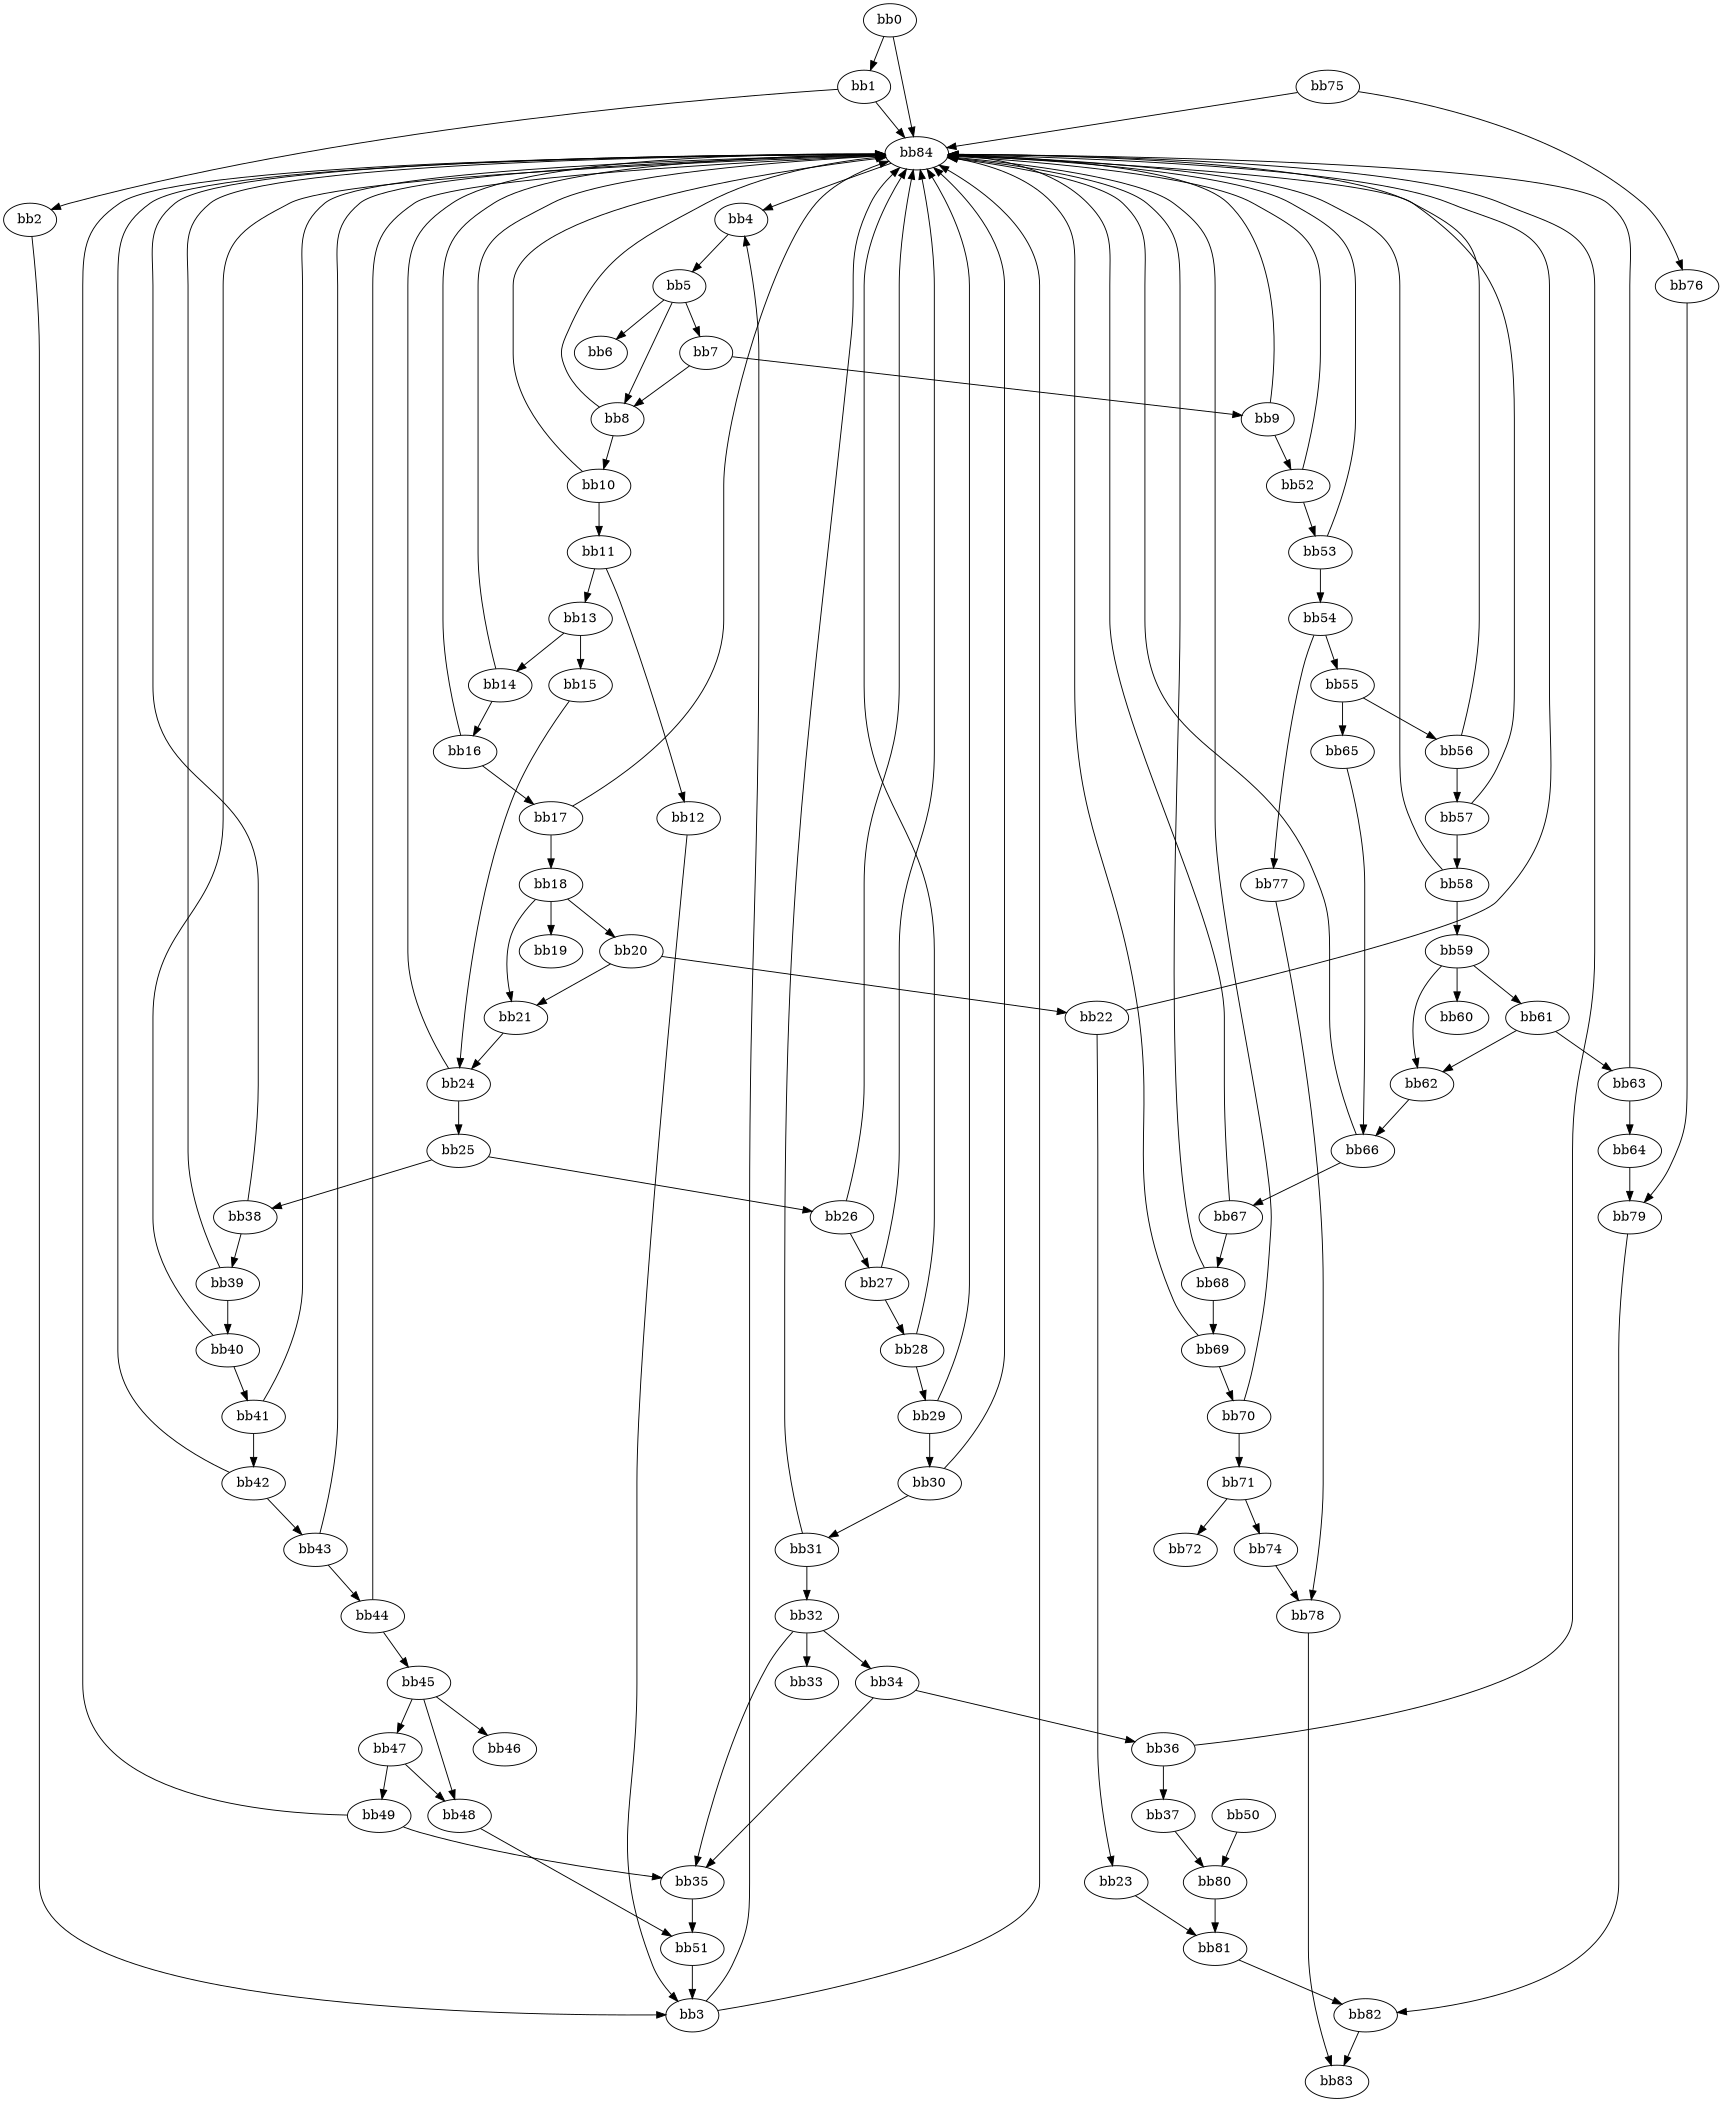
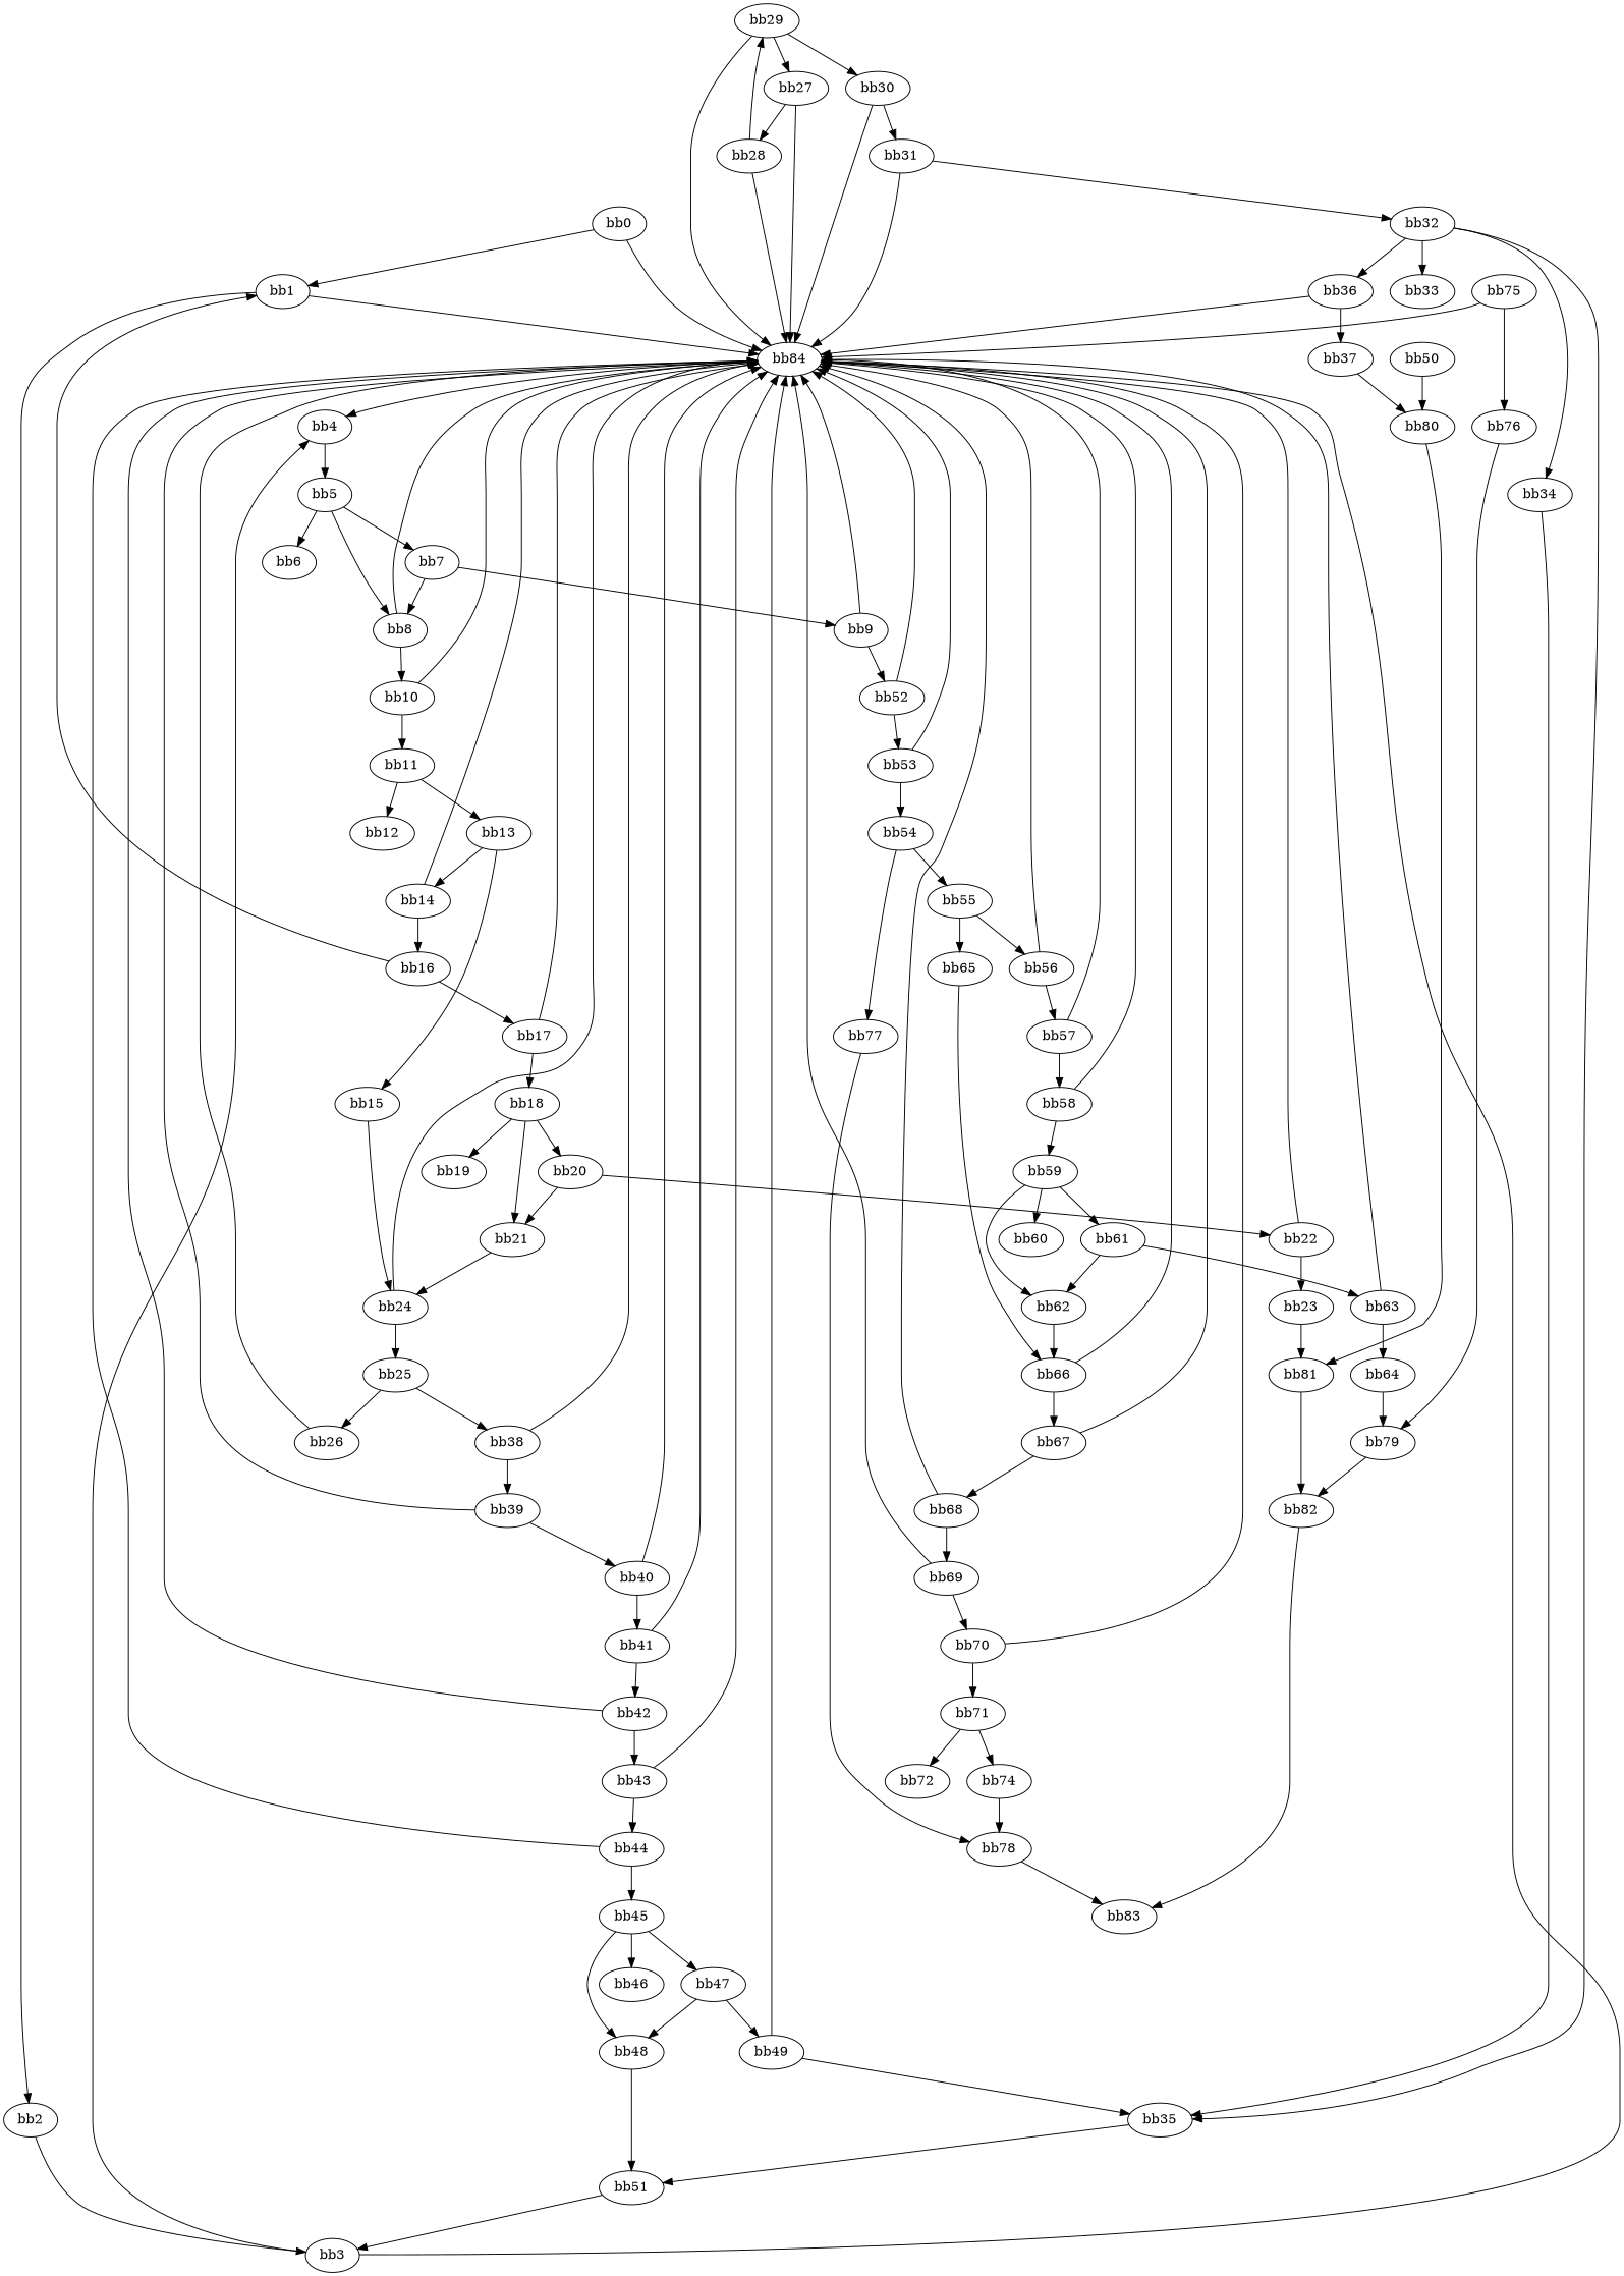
  digraph {
    n1 [label="bb0\l"]
    n2 [label="bb1\l"]
    n3 [label="bb84\l"]
    n4 [label="bb2\l"]
    n5 [label="bb4\l"]
    n6 [label="bb3\l"]
    n7 [label="bb5\l"]
    n8 [label="bb6\l"]
    n9 [label="bb7\l"]
    n10 [label="bb8\l"]
    n11 [label="bb9\l"]
    n12 [label="bb10\l"]
    n13 [label="bb52\l"]
    n14 [label="bb11\l"]
    n15 [label="bb53\l"]
    n16 [label="bb12\l"]
    n17 [label="bb13\l"]
    n18 [label="bb14\l"]
    n19 [label="bb15\l"]
    n20 [label="bb16\l"]
    n21 [label="bb24\l"]
    n22 [label="bb17\l"]
    n23 [label="bb25\l"]
    n24 [label="bb18\l"]
    n25 [label="bb19\l"]
    n26 [label="bb20\l"]
    n27 [label="bb21\l"]
    n28 [label="bb22\l"]
    n29 [label="bb23\l"]
    n30 [label="bb81\l"]
    n31 [label="bb82\l"]
    n32 [label="bb26\l"]
    n33 [label="bb38\l"]
    n34 [label="bb27\l"]
    n35 [label="bb39\l"]
    n36 [label="bb28\l"]
    n37 [label="bb29\l"]
    n38 [label="bb30\l"]
    n39 [label="bb31\l"]
    n40 [label="bb32\l"]
    n41 [label="bb33\l"]
    n42 [label="bb34\l"]
    n43 [label="bb35\l"]
    n44 [label="bb36\l"]
    n45 [label="bb51\l"]
    n46 [label="bb37\l"]
    n47 [label="bb80\l"]
    n48 [label="bb40\l"]
    n49 [label="bb41\l"]
    n50 [label="bb42\l"]
    n51 [label="bb43\l"]
    n52 [label="bb44\l"]
    n53 [label="bb45\l"]
    n54 [label="bb46\l"]
    n55 [label="bb47\l"]
    n56 [label="bb48\l"]
    n57 [label="bb49\l"]
    n58 [label="bb50\l"]
    n59 [label="bb54\l"]
    n60 [label="bb55\l"]
    n61 [label="bb77\l"]
    n62 [label="bb56\l"]
    n63 [label="bb65\l"]
    n64 [label="bb78\l"]
    n65 [label="bb57\l"]
    n66 [label="bb66\l"]
    n67 [label="bb58\l"]
    n68 [label="bb59\l"]
    n69 [label="bb60\l"]
    n70 [label="bb61\l"]
    n71 [label="bb62\l"]
    n72 [label="bb63\l"]
    n73 [label="bb64\l"]
    n74 [label="bb67\l"]
    n75 [label="bb79\l"]
    n76 [label="bb68\l"]
    n77 [label="bb69\l"]
    n78 [label="bb70\l"]
    n79 [label="bb71\l"]
    n80 [label="bb72\l"]
    n81 [label="bb74\l"]
    n82 [label="bb75\l"]
    n83 [label="bb76\l"]
    n84 [label="bb83\l"]
    n1 -> n2
    n1 -> n3
    n2 -> n3
    n2 -> n4
    n3 -> n5
    n4 -> n6
    n5 -> n7
    n6 -> n3
    n6 -> n5
    n7 -> n8
    n7 -> n9
    n7 -> n10
    n9 -> n10
    n9 -> n11
    n10 -> n3
    n10 -> n12
    n11 -> n3
    n11 -> n13
    n12 -> n3
    n12 -> n14
    n13 -> n3
    n13 -> n15
    n14 -> n16
    n14 -> n17
    n15 -> n3
    n15 -> n59
-   n16 -> n6
    n17 -> n18
    n17 -> n19
    n18 -> n3
    n18 -> n20
    n19 -> n21
-   n20 -> n3
+   n20 -> n2
    n20 -> n22
    n21 -> n3
    n21 -> n23
    n22 -> n3
    n22 -> n24
    n23 -> n32
    n23 -> n33
    n24 -> n25
    n24 -> n26
    n24 -> n27
    n26 -> n27
    n26 -> n28
    n27 -> n21
    n28 -> n3
    n28 -> n29
    n29 -> n30
    n30 -> n31
    n31 -> n84
    n32 -> n3
-   n32 -> n34
+   n37 -> n34
    n33 -> n3
    n33 -> n35
    n34 -> n3
    n34 -> n36
    n35 -> n3
    n35 -> n48
    n36 -> n3
    n36 -> n37
    n37 -> n3
    n37 -> n38
    n38 -> n3
    n38 -> n39
    n39 -> n3
    n39 -> n40
    n40 -> n41
    n40 -> n42
    n40 -> n43
    n42 -> n43
-   n42 -> n44
+   n40 -> n44
    n43 -> n45
    n44 -> n3
    n44 -> n46
    n45 -> n6
    n46 -> n47
    n47 -> n30
    n48 -> n3
    n48 -> n49
    n49 -> n3
    n49 -> n50
    n50 -> n3
    n50 -> n51
    n51 -> n3
    n51 -> n52
    n52 -> n3
    n52 -> n53
    n53 -> n54
    n53 -> n55
    n53 -> n56
    n55 -> n56
    n55 -> n57
    n56 -> n45
    n57 -> n3
    n57 -> n43
    n58 -> n47
    n59 -> n60
    n59 -> n61
    n60 -> n62
    n60 -> n63
    n61 -> n64
    n62 -> n3
    n62 -> n65
    n63 -> n66
    n64 -> n84
    n65 -> n3
    n65 -> n67
    n66 -> n3
    n66 -> n74
    n67 -> n3
    n67 -> n68
    n68 -> n69
    n68 -> n70
    n68 -> n71
    n70 -> n71
    n70 -> n72
    n71 -> n66
    n72 -> n3
    n72 -> n73
    n73 -> n75
    n74 -> n3
    n74 -> n76
    n75 -> n31
    n76 -> n3
    n76 -> n77
    n77 -> n3
    n77 -> n78
    n78 -> n3
    n78 -> n79
    n79 -> n80
    n79 -> n81
    n81 -> n64
    n82 -> n3
    n82 -> n83
    n83 -> n75
  }
